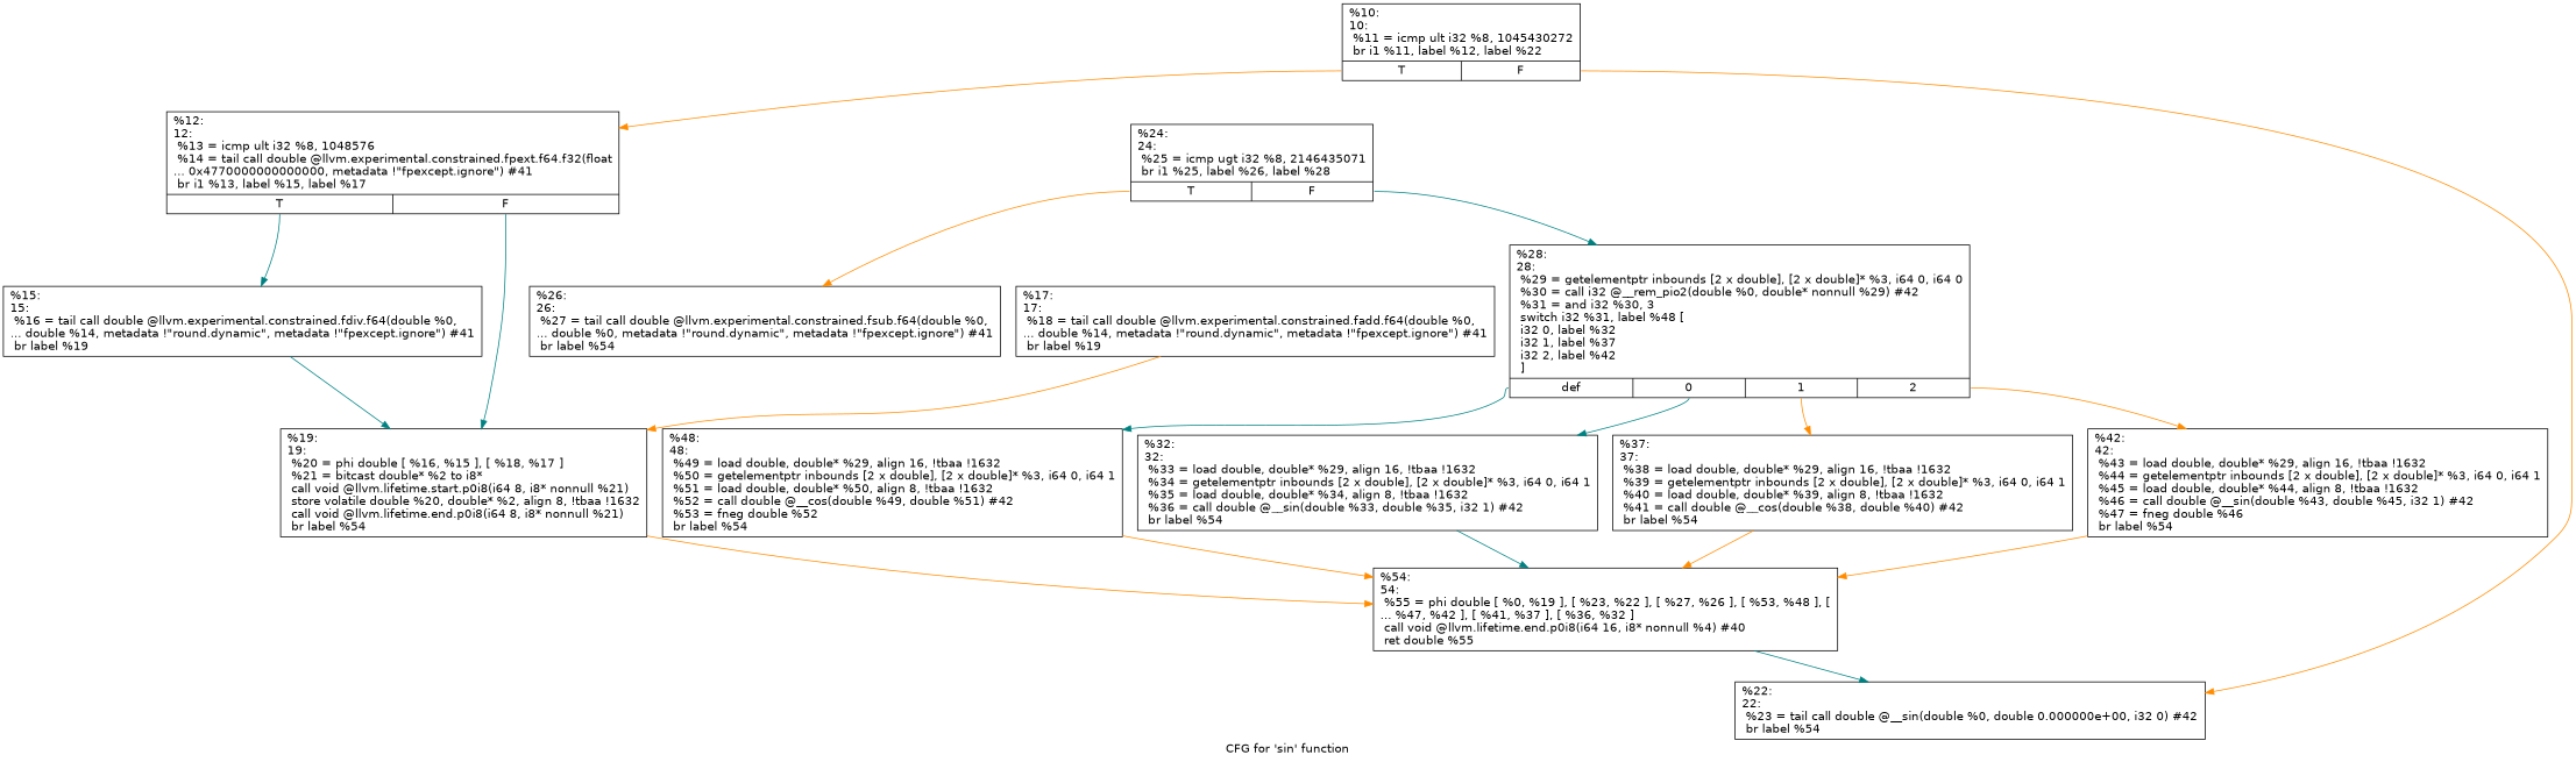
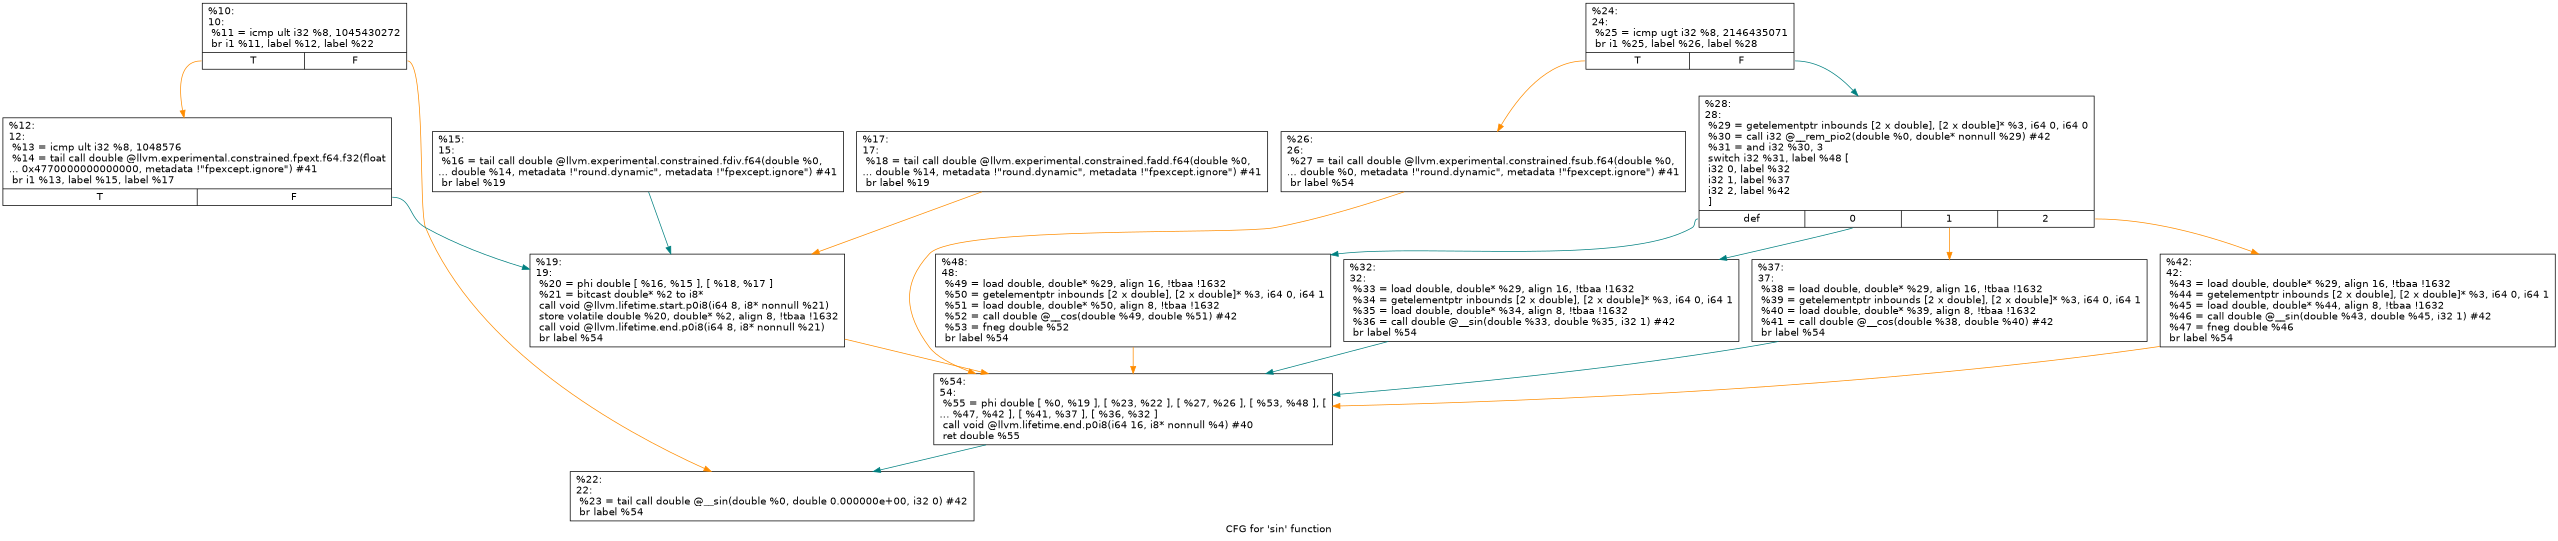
  digraph {
    fontname="DejaVu Sans"
    label="CFG for 'sin' function"
    node [fontname="DejaVu Sans" shape=record]
    edge [color=darkorange fontname="DejaVu Sans"]
    n1 [label="{%10:\l10:                                               \l  %11 = icmp ult i32 %8, 1045430272\l  br i1 %11, label %12, label %22\l|{<s0>T|<s1>F}}"]
    n2 [label="{%12:\l12:                                               \l  %13 = icmp ult i32 %8, 1048576\l  %14 = tail call double @llvm.experimental.constrained.fpext.f64.f32(float\l... 0x4770000000000000, metadata !\"fpexcept.ignore\") #41\l  br i1 %13, label %15, label %17\l|{<s0>T|<s1>F}}"]
    n3 [label="{%22:\l22:                                               \l  %23 = tail call double @__sin(double %0, double 0.000000e+00, i32 0) #42\l  br label %54\l}"]
    n4 [label="{%24:\l24:                                               \l  %25 = icmp ugt i32 %8, 2146435071\l  br i1 %25, label %26, label %28\l|{<s0>T|<s1>F}}"]
    n5 [label="{%26:\l26:                                               \l  %27 = tail call double @llvm.experimental.constrained.fsub.f64(double %0,\l... double %0, metadata !\"round.dynamic\", metadata !\"fpexcept.ignore\") #41\l  br label %54\l}"]
    n6 [label="{%28:\l28:                                               \l  %29 = getelementptr inbounds [2 x double], [2 x double]* %3, i64 0, i64 0\l  %30 = call i32 @__rem_pio2(double %0, double* nonnull %29) #42\l  %31 = and i32 %30, 3\l  switch i32 %31, label %48 [\l    i32 0, label %32\l    i32 1, label %37\l    i32 2, label %42\l  ]\l|{<s0>def|<s1>0|<s2>1|<s3>2}}"]
    n7 [label="{%15:\l15:                                               \l  %16 = tail call double @llvm.experimental.constrained.fdiv.f64(double %0,\l... double %14, metadata !\"round.dynamic\", metadata !\"fpexcept.ignore\") #41\l  br label %19\l}"]
    n8 [label="{%19:\l19:                                               \l  %20 = phi double [ %16, %15 ], [ %18, %17 ]\l  %21 = bitcast double* %2 to i8*\l  call void @llvm.lifetime.start.p0i8(i64 8, i8* nonnull %21)\l  store volatile double %20, double* %2, align 8, !tbaa !1632\l  call void @llvm.lifetime.end.p0i8(i64 8, i8* nonnull %21)\l  br label %54\l}"]
    n9 [label="{%54:\l54:                                               \l  %55 = phi double [ %0, %19 ], [ %23, %22 ], [ %27, %26 ], [ %53, %48 ], [\l... %47, %42 ], [ %41, %37 ], [ %36, %32 ]\l  call void @llvm.lifetime.end.p0i8(i64 16, i8* nonnull %4) #40\l  ret double %55\l}"]
    n10 [label="{%48:\l48:                                               \l  %49 = load double, double* %29, align 16, !tbaa !1632\l  %50 = getelementptr inbounds [2 x double], [2 x double]* %3, i64 0, i64 1\l  %51 = load double, double* %50, align 8, !tbaa !1632\l  %52 = call double @__cos(double %49, double %51) #42\l  %53 = fneg double %52\l  br label %54\l}"]
    n11 [label="{%32:\l32:                                               \l  %33 = load double, double* %29, align 16, !tbaa !1632\l  %34 = getelementptr inbounds [2 x double], [2 x double]* %3, i64 0, i64 1\l  %35 = load double, double* %34, align 8, !tbaa !1632\l  %36 = call double @__sin(double %33, double %35, i32 1) #42\l  br label %54\l}"]
    n12 [label="{%37:\l37:                                               \l  %38 = load double, double* %29, align 16, !tbaa !1632\l  %39 = getelementptr inbounds [2 x double], [2 x double]* %3, i64 0, i64 1\l  %40 = load double, double* %39, align 8, !tbaa !1632\l  %41 = call double @__cos(double %38, double %40) #42\l  br label %54\l}"]
    n13 [label="{%42:\l42:                                               \l  %43 = load double, double* %29, align 16, !tbaa !1632\l  %44 = getelementptr inbounds [2 x double], [2 x double]* %3, i64 0, i64 1\l  %45 = load double, double* %44, align 8, !tbaa !1632\l  %46 = call double @__sin(double %43, double %45, i32 1) #42\l  %47 = fneg double %46\l  br label %54\l}"]
    n14 [label="{%17:\l17:                                               \l  %18 = tail call double @llvm.experimental.constrained.fadd.f64(double %0,\l... double %14, metadata !\"round.dynamic\", metadata !\"fpexcept.ignore\") #41\l  br label %19\l}"]
    n1 -> n2 [tailport=s0]
    n1 -> n3 [tailport=s1]
-   n2 -> n7 [color=teal tailport=s0]
    n2 -> n8 [color=teal tailport=s1]
    n4 -> n5 [tailport=s0]
    n4 -> n6 [color=teal tailport=s1]
+   n5 -> n9
    n6 -> n10 [color=teal tailport=s0]
    n6 -> n11 [color=teal tailport=s1]
    n6 -> n12 [tailport=s2]
    n6 -> n13 [tailport=s3]
    n7 -> n8 [color=teal]
    n8 -> n9
    n9 -> n3 [color=teal]
    n10 -> n9
    n11 -> n9 [color=teal]
-   n12 -> n9
+   n12 -> n9 [color=teal]
    n13 -> n9
    n14 -> n8
  }
